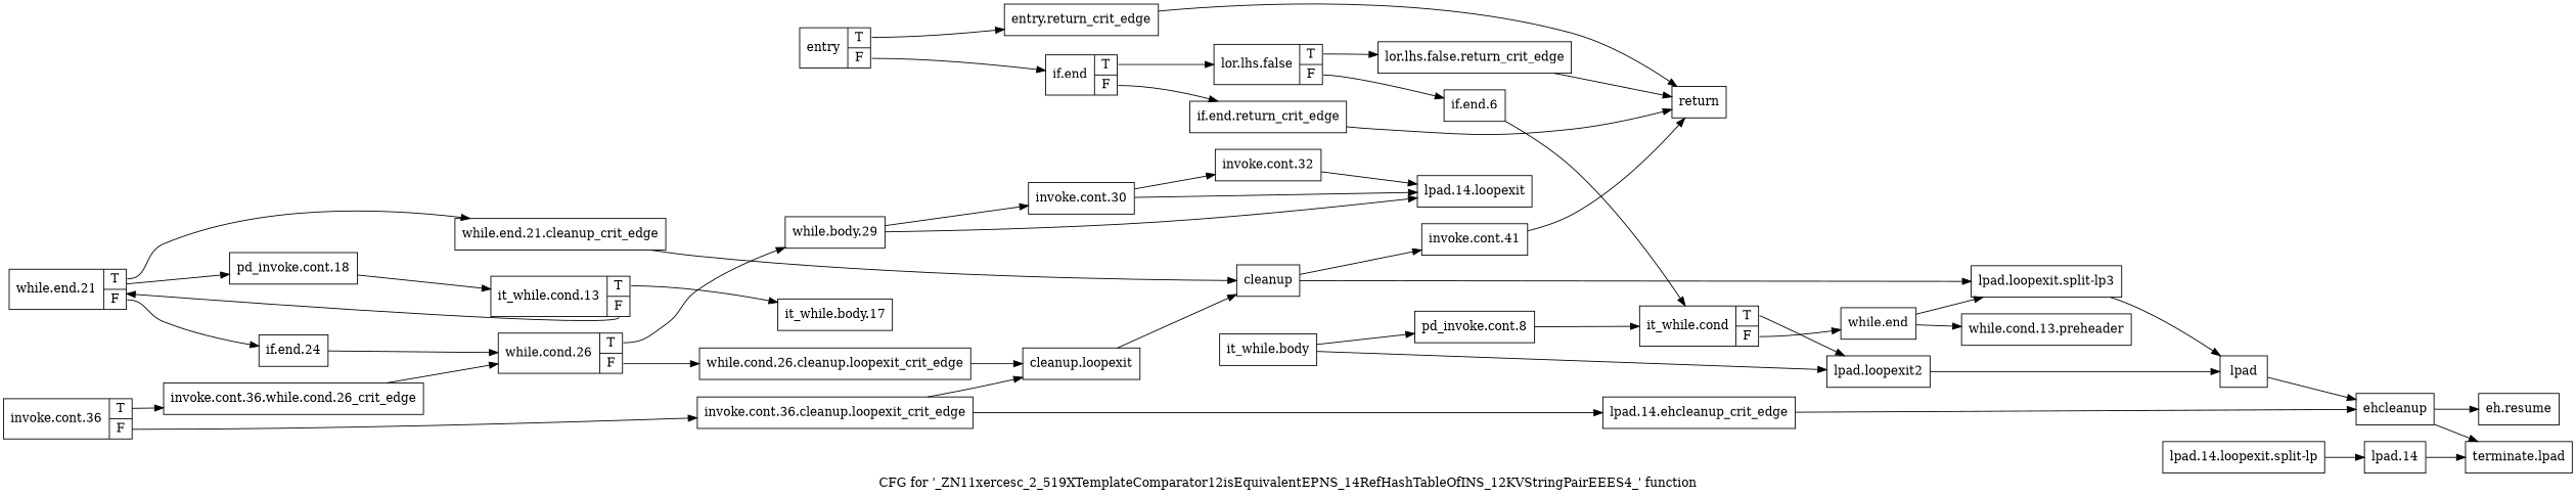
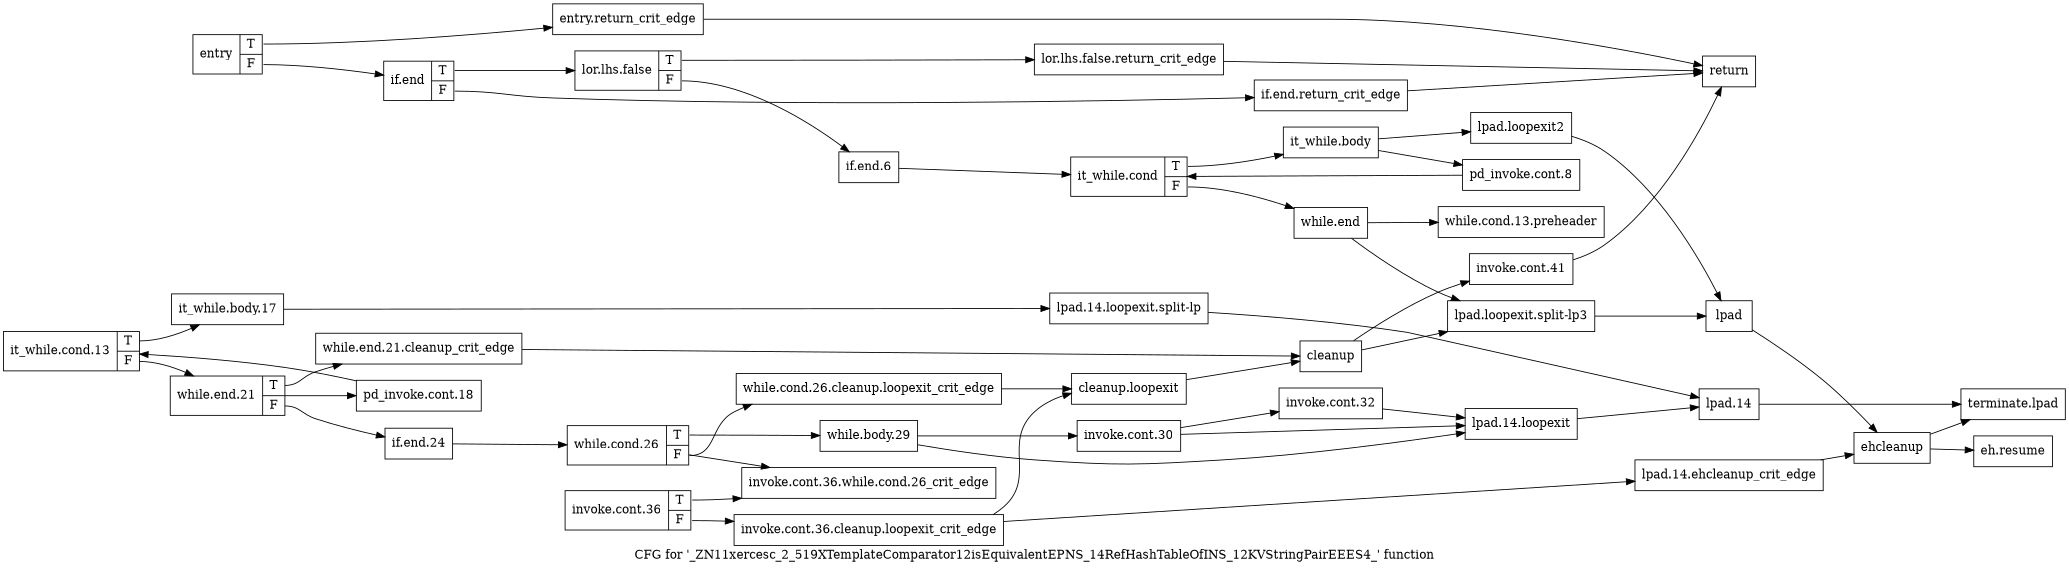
  digraph {
    label="CFG for '_ZN11xercesc_2_519XTemplateComparator12isEquivalentEPNS_14RefHashTableOfINS_12KVStringPairEEES4_' function"
    rankdir=LR
    node [shape=record]
    n1 [label="{entry|{<s0>T|<s1>F}}"]
    n2 [label="{entry.return_crit_edge}"]
    n3 [label="{if.end|{<s0>T|<s1>F}}"]
    n4 [label="{return}"]
    n5 [label="{lor.lhs.false|{<s0>T|<s1>F}}"]
    n6 [label="{if.end.return_crit_edge}"]
    n7 [label="{lor.lhs.false.return_crit_edge}"]
    n8 [label="{if.end.6}"]
    n9 [label="{it_while.cond|{<s0>T|<s1>F}}"]
    n10 [label="{it_while.body}"]
    n11 [label="{while.end}"]
    n12 [label="{pd_invoke.cont.8}"]
    n13 [label="{lpad.loopexit2}"]
    n14 [label="{lpad.loopexit.split-lp3}"]
    n15 [label="{while.cond.13.preheader}"]
    n16 [label="{lpad}"]
    n17 [label="{ehcleanup}"]
    n18 [label="{terminate.lpad}"]
    n19 [label="{eh.resume}"]
    n20 [label="{it_while.cond.13|{<s0>T|<s1>F}}"]
    n21 [label="{it_while.body.17}"]
    n22 [label="{while.end.21|{<s0>T|<s1>F}}"]
    n23 [label="{lpad.14.loopexit.split-lp}"]
    n24 [label="{pd_invoke.cont.18}"]
    n25 [label="{while.end.21.cleanup_crit_edge}"]
    n26 [label="{if.end.24}"]
    n27 [label="{lpad.14}"]
    n28 [label="{cleanup}"]
    n29 [label="{while.cond.26|{<s0>T|<s1>F}}"]
    n30 [label="{lpad.14.loopexit}"]
    n31 [label="{lpad.14.ehcleanup_crit_edge}"]
    n32 [label="{invoke.cont.41}"]
    n33 [label="{while.body.29}"]
    n34 [label="{while.cond.26.cleanup.loopexit_crit_edge}"]
    n35 [label="{invoke.cont.30}"]
    n36 [label="{cleanup.loopexit}"]
    n37 [label="{invoke.cont.32}"]
    n38 [label="{invoke.cont.36|{<s0>T|<s1>F}}"]
    n39 [label="{invoke.cont.36.while.cond.26_crit_edge}"]
    n40 [label="{invoke.cont.36.cleanup.loopexit_crit_edge}"]
    n1 -> n2 [tailport=s0]
    n1 -> n3 [tailport=s1]
    n2 -> n4
    n3 -> n5 [tailport=s0]
    n3 -> n6 [tailport=s1]
    n5 -> n7 [tailport=s0]
    n5 -> n8 [tailport=s1]
    n6 -> n4
    n7 -> n4
    n8 -> n9
-   n9 -> n13 [tailport=s0]
+   n9 -> n10 [tailport=s0]
    n9 -> n11 [tailport=s1]
    n10 -> n12
    n10 -> n13
    n11 -> n14
    n11 -> n15
    n12 -> n9
    n13 -> n16
    n14 -> n16
    n16 -> n17
    n17 -> n18
    n17 -> n19
    n20 -> n21 [tailport=s0]
    n20 -> n22 [tailport=s1]
+   n21 -> n23
    n22 -> n24
    n22 -> n25 [tailport=s0]
    n22 -> n26 [tailport=s1]
    n23 -> n27
    n24 -> n20
    n25 -> n28
    n26 -> n29
    n27 -> n18
    n28 -> n14
    n28 -> n32
    n29 -> n33 [tailport=s0]
    n29 -> n34 [tailport=s1]
+   n30 -> n27
    n31 -> n17
    n32 -> n4
    n33 -> n30
    n33 -> n35
    n34 -> n36
    n35 -> n30
    n35 -> n37
    n36 -> n28
    n37 -> n30
    n38 -> n39 [tailport=s0]
    n38 -> n40 [tailport=s1]
-   n39 -> n29
+   n29 -> n39
    n40 -> n31
    n40 -> n36
  }
